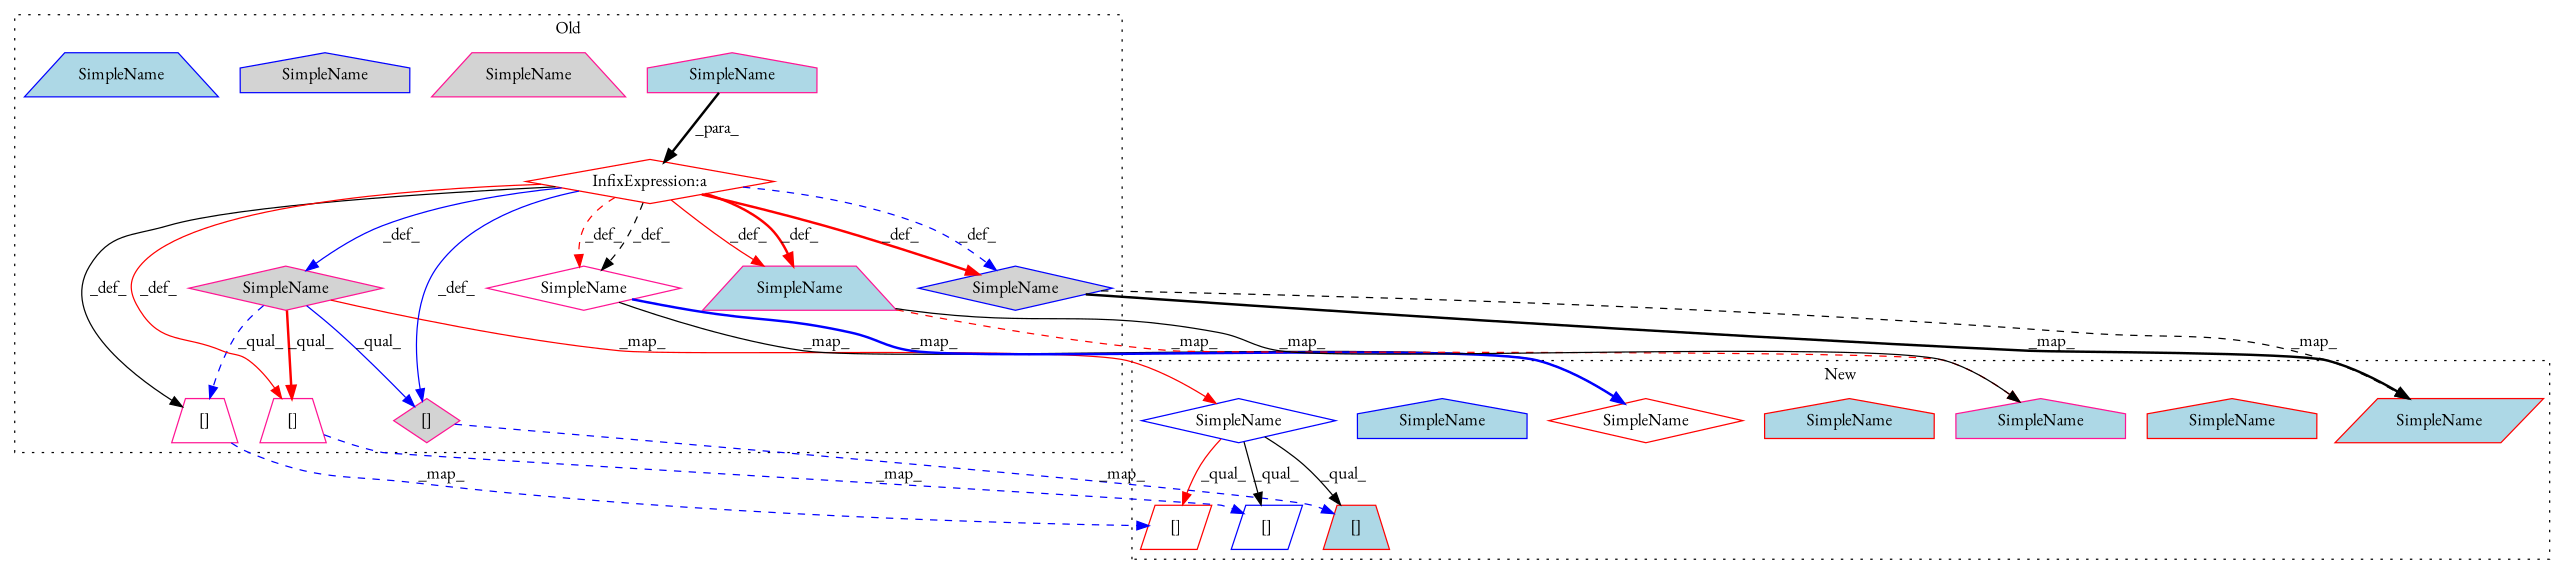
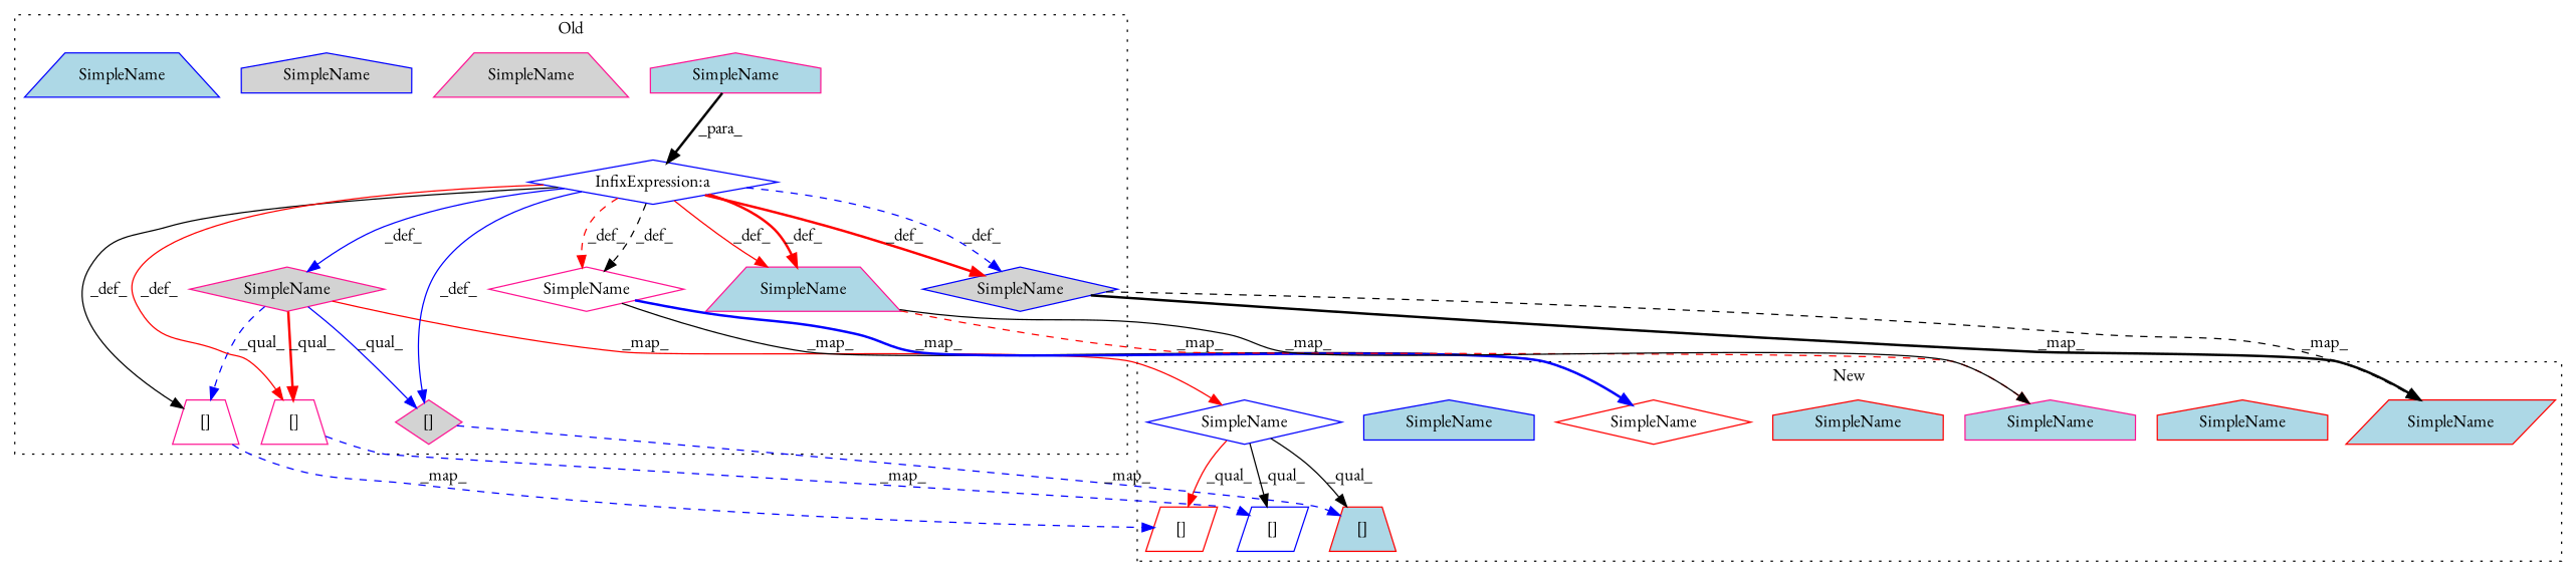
  digraph {
    fontname="EB Garamond"
    node [a=42 l=6 s=66764 shape=diamond style=filled fillcolor=lightblue color=deeppink fontname="EB Garamond"]
    edge [color=blue style=solid fontname="EB Garamond"]
    n1 [a=2 l="14,2" label="[]" s="67045,67074" shape=trapezium fillcolor=white]
    n2 [label=SimpleName s=66842 fillcolor=lightgrey]
    n3 [a=2 l="14,2" label="[]" s="67203,67247" shape=trapezium fillcolor=white]
-   n4 [a=27 l=3 label="InfixExpression:a" s=66827 fillcolor=white color=red]
+   n4 [a=27 l=3 label="InfixExpression:a" s=66827 fillcolor=white color=blue]
    n5 [l=1 label=SimpleName s=66830 shape=house]
    n6 [label=SimpleName shape=trapezium fillcolor=lightgrey]
    n7 [label=SimpleName fillcolor=white]
    n8 [l=1 label=SimpleName s=68787 shape=house fillcolor=lightgrey color=blue]
    n9 [l=1 label=SimpleName s=68787 shape=trapezium]
    n10 [label=SimpleName s=67417 shape=trapezium color=blue]
    n11 [label=SimpleName s=67417 fillcolor=lightgrey color=blue]
    n12 [a=2 l="14,2" label="[]" s="67124,67153" fillcolor=lightgrey]
    n13 [a=2 l="14,2" label="[]" s="67055,67084" shape=parallelogram fillcolor=white color=red]
    n14 [label=SimpleName s=66852 fillcolor=white color=blue]
    n15 [a=2 l="14,2" label="[]" s="67213,67257" shape=parallelogram fillcolor=white color=blue]
    n16 [label=SimpleName s=66784 shape=house color=red]
    n17 [label=SimpleName s=66784 fillcolor=white color=red]
    n18 [l=1 label=SimpleName s=68797 shape=house color=red]
    n19 [l=1 label=SimpleName s=68797 shape=house]
    n20 [label=SimpleName s=67427 shape=house color=blue]
    n21 [label=SimpleName s=67427 shape=parallelogram color=red]
    n22 [a=2 l="14,2" label="[]" s="67134,67163" shape=trapezium color=red]
    subgraph cluster_1 {
      label=Old
      style=dotted
      n1
      n2
      n3
      n4
      n5
      n6
      n7
      n8
      n9
      n10
      n11
      n12
    }
    subgraph cluster_2 {
      label=New
      style=dotted
      n13
      n14
      n15
      n16
      n17
      n18
      n19
      n20
      n21
      n22
    }
    n1 -> n13 [label=_map_ style=dashed]
    n2 -> n1 [label=_qual_ style=dashed]
    n2 -> n3 [label=_qual_ color=red style=bold]
    n2 -> n12 [label=_qual_]
    n2 -> n14 [label=_map_ color=red]
    n3 -> n15 [label=_map_ style=dashed]
    n4 -> n1 [label=_def_ color=black]
    n4 -> n2 [label=_def_]
    n4 -> n3 [label=_def_ color=red]
    n4 -> n7 [label=_def_ color=red style=dashed]
    n4 -> n7 [label=_def_ color=black style=dashed]
    n4 -> n9 [label=_def_ color=red]
    n4 -> n9 [label=_def_ color=red style=bold]
    n4 -> n11 [label=_def_ color=red style=bold]
    n4 -> n11 [label=_def_ style=dashed]
    n4 -> n12 [label=_def_]
    n5 -> n4 [label=_para_ color=black style=bold]
    n7 -> n17 [label=_map_ color=black]
    n7 -> n17 [label=_map_ style=bold]
    n9 -> n19 [label=_map_ color=red style=dashed]
    n9 -> n19 [label=_map_ color=black]
    n11 -> n21 [label=_map_ color=black style=bold]
    n11 -> n21 [label=_map_ color=black style=dashed]
    n12 -> n22 [label=_map_ style=dashed]
    n14 -> n13 [label=_qual_ color=red]
    n14 -> n15 [label=_qual_ color=black]
    n14 -> n22 [label=_qual_ color=black]
  }
